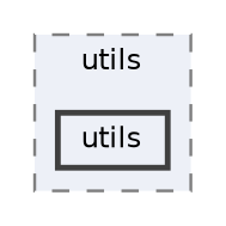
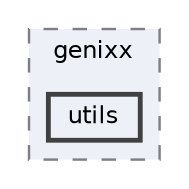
  digraph {
    compound=true
    n1 [color=grey25 fillcolor="#edf0f7" fontname=Helvetica fontsize=10 height=0.2 label=utils shape=box style="filled,bold" width=0.4]
    subgraph cluster_1 {
      bgcolor="#edf0f7"
      fontname=Helvetica
      fontsize=10
-     label=utils
+     label=genixx
      pencolor=grey50
      style="filled,dashed"
      n1
    }
  }
